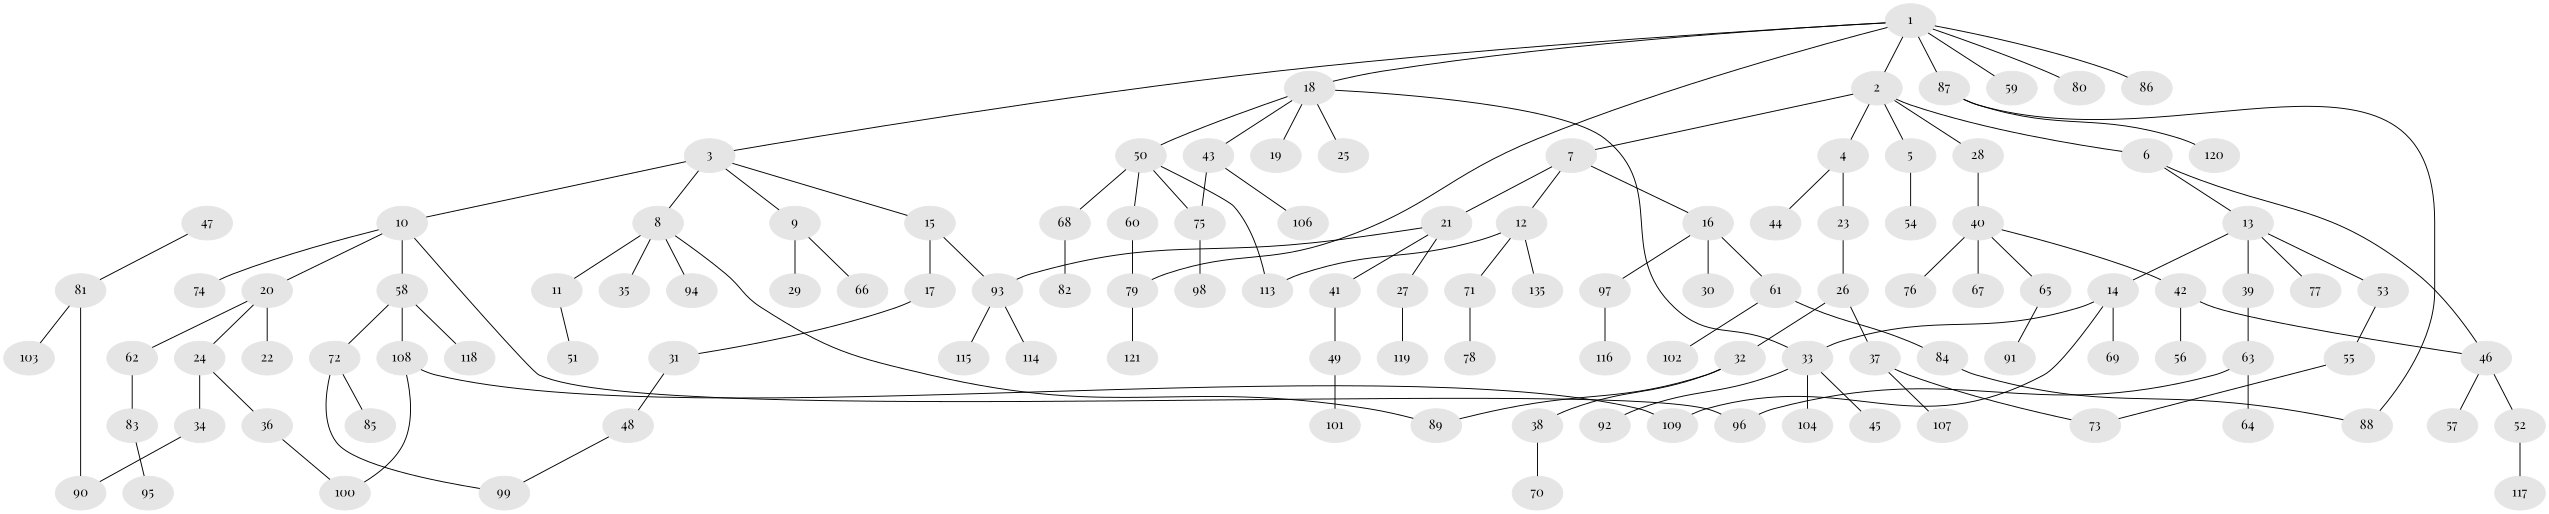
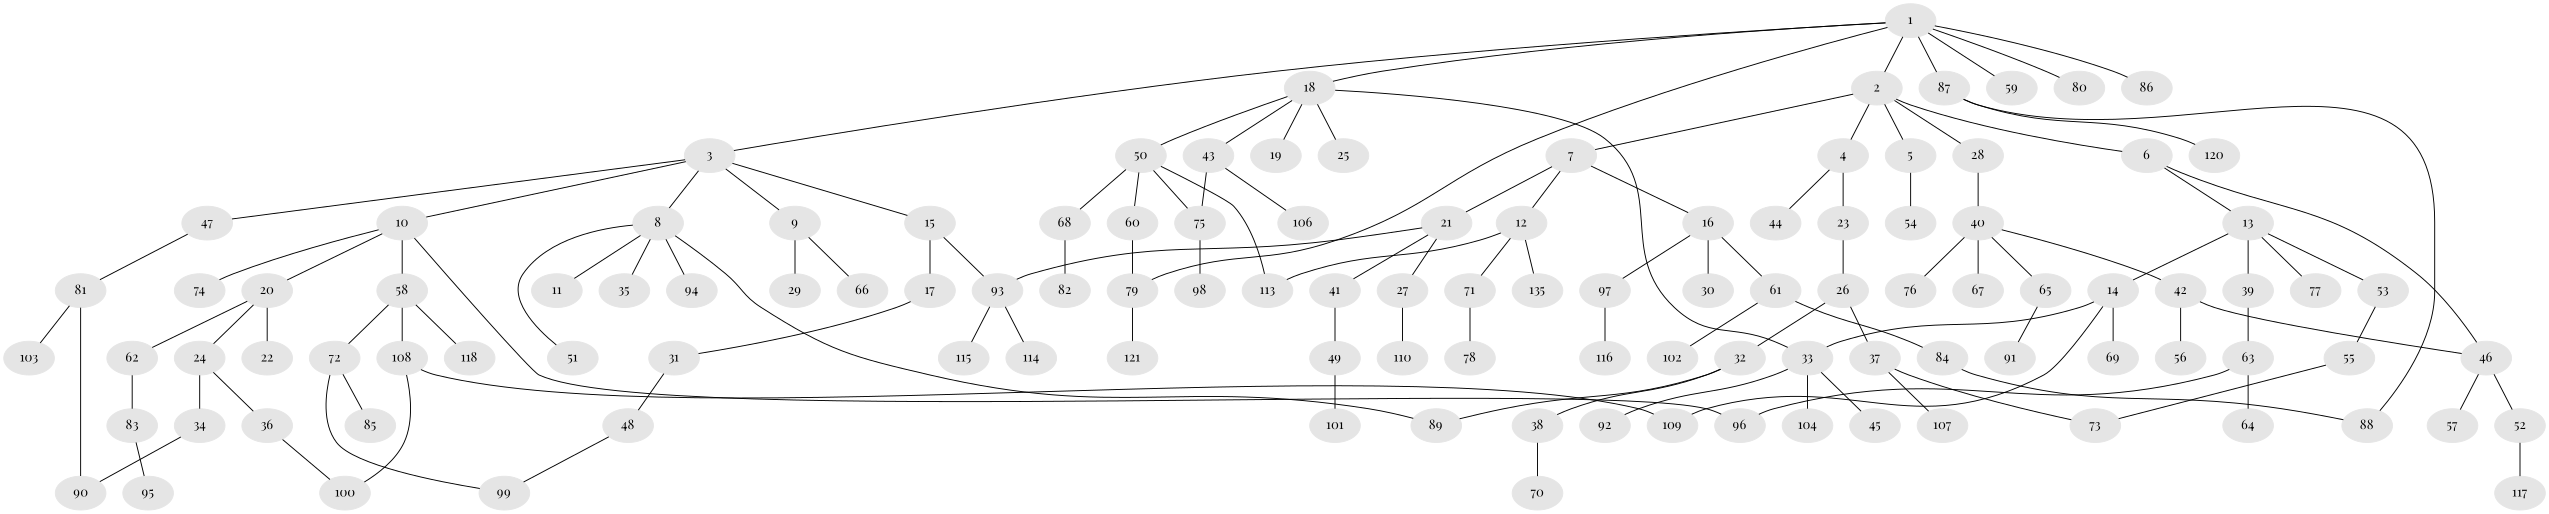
  graph {
    fontname="Playfair Display"
    node [color=gray90 fontname="Playfair Display" style=filled]
    edge [fontname="Playfair Display"]
    1
    2
    3
    18
    59
    79
    80
    86
    87
    4
    5
    6
    7
    28
    8
    9
    10
    15
    47
    33
    19
    25
    43
    50
    n25 [label=121]
    88
    120
    23
    44
    54
    13
    46
    12
    16
    21
    40
    11
    35
    89
    94
    29
    66
    20
    58
    74
    96
    17
    93
    81
    26
    14
    39
    53
    77
    52
    57
    71
    n58 [label=135]
    113
    30
    61
    97
    27
    41
    51
    22
    24
    62
    72
    108
    118
    78
    69
    109
    63
    55
    45
    92
    104
    31
    114
    115
    84
    102
    116
    48
    75
    106
    60
    68
    34
    36
    83
-   110 [label=119]
+   110
    49
    32
    37
    90
    100
    38
    73
    107
    42
    65
    67
    76
    99
    70
    64
    56
    91
    101
    98
    117
    103
    82
    85
    95
    1 -- 2
    1 -- 3
    1 -- 18
    1 -- 59
    1 -- 79
    1 -- 80
    1 -- 86
    1 -- 87
    2 -- 4
    2 -- 5
    2 -- 6
    2 -- 7
    2 -- 28
    3 -- 8
    3 -- 9
    3 -- 10
    3 -- 15
+   3 -- 47
    18 -- 33
    18 -- 19
    18 -- 25
    18 -- 43
    18 -- 50
    79 -- n25
    87 -- 88
    87 -- 120
    4 -- 23
    4 -- 44
    5 -- 54
    6 -- 13
    6 -- 46
    7 -- 12
    7 -- 16
    7 -- 21
    28 -- 40
    8 -- 11
    8 -- 35
    8 -- 89
    8 -- 94
    9 -- 29
    9 -- 66
    10 -- 20
    10 -- 58
    10 -- 74
    10 -- 96
    15 -- 17
    15 -- 93
    47 -- 81
    33 -- 45
    33 -- 92
    33 -- 104
    43 -- 75
    43 -- 106
    50 -- 113
    50 -- 75
    50 -- 60
    50 -- 68
    23 -- 26
    13 -- 14
    13 -- 39
    13 -- 53
    13 -- 77
    46 -- 52
    46 -- 57
    12 -- 71
    12 -- n58
    12 -- 113
    16 -- 30
    16 -- 61
    16 -- 97
    21 -- 93
    21 -- 27
    21 -- 41
    40 -- 42
    40 -- 65
    40 -- 67
    40 -- 76
-   11 -- 51
+   8 -- 51
    20 -- 22
    20 -- 24
    20 -- 62
    58 -- 72
    58 -- 108
    58 -- 118
    17 -- 31
    93 -- 114
    93 -- 115
    81 -- 90
    81 -- 103
    26 -- 32
    26 -- 37
    14 -- 33
    14 -- 69
    14 -- 109
    39 -- 63
    53 -- 55
    52 -- 117
    71 -- 78
    61 -- 84
    61 -- 102
    97 -- 116
    27 -- 110
    41 -- 49
    24 -- 34
    24 -- 36
    62 -- 83
    72 -- 99
    72 -- 85
    108 -- 109
    108 -- 100
    63 -- 96
    63 -- 64
    55 -- 73
    31 -- 48
    84 -- 88
    48 -- 99
    75 -- 98
    60 -- 79
    68 -- 82
    34 -- 90
    36 -- 100
    83 -- 95
    49 -- 101
    32 -- 89
    32 -- 38
    37 -- 73
    37 -- 107
    38 -- 70
    42 -- 46
    42 -- 56
    65 -- 91
  }
